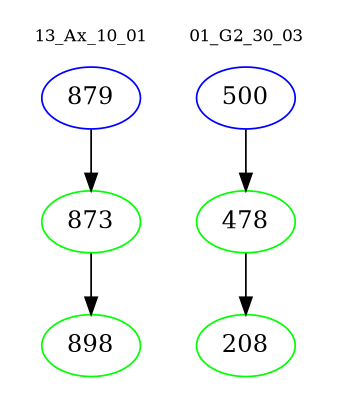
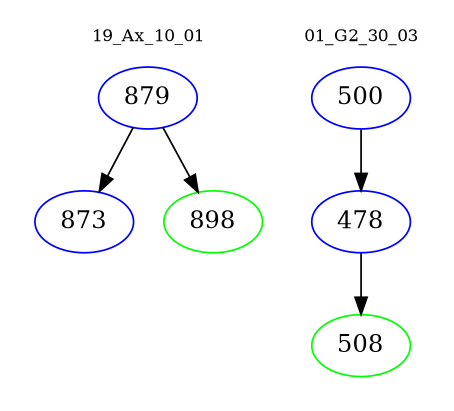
  digraph {
    node [color=blue]
    edge [color=black]
    n1 [label=879]
-   n2 [color=green label=873]
+   n2 [label=873]
    n3 [color=green label=898]
    n4 [label=500]
-   n5 [color=green label=478]
-   n6 [color=green label=208]
+   n5 [label=478]
+   n6 [color=green label=508]
    subgraph cluster_1 {
      color=white
      fontsize=10
-     label="13_Ax_10_01"
+     label="19_Ax_10_01"
      n1
      n2
      n3
    }
    subgraph cluster_2 {
      color=white
      fontsize=10
      label="01_G2_30_03"
      n4
      n5
      n6
    }
    n1 -> n2
-   n2 -> n3
+   n1 -> n3
    n4 -> n5
    n5 -> n6
  }
